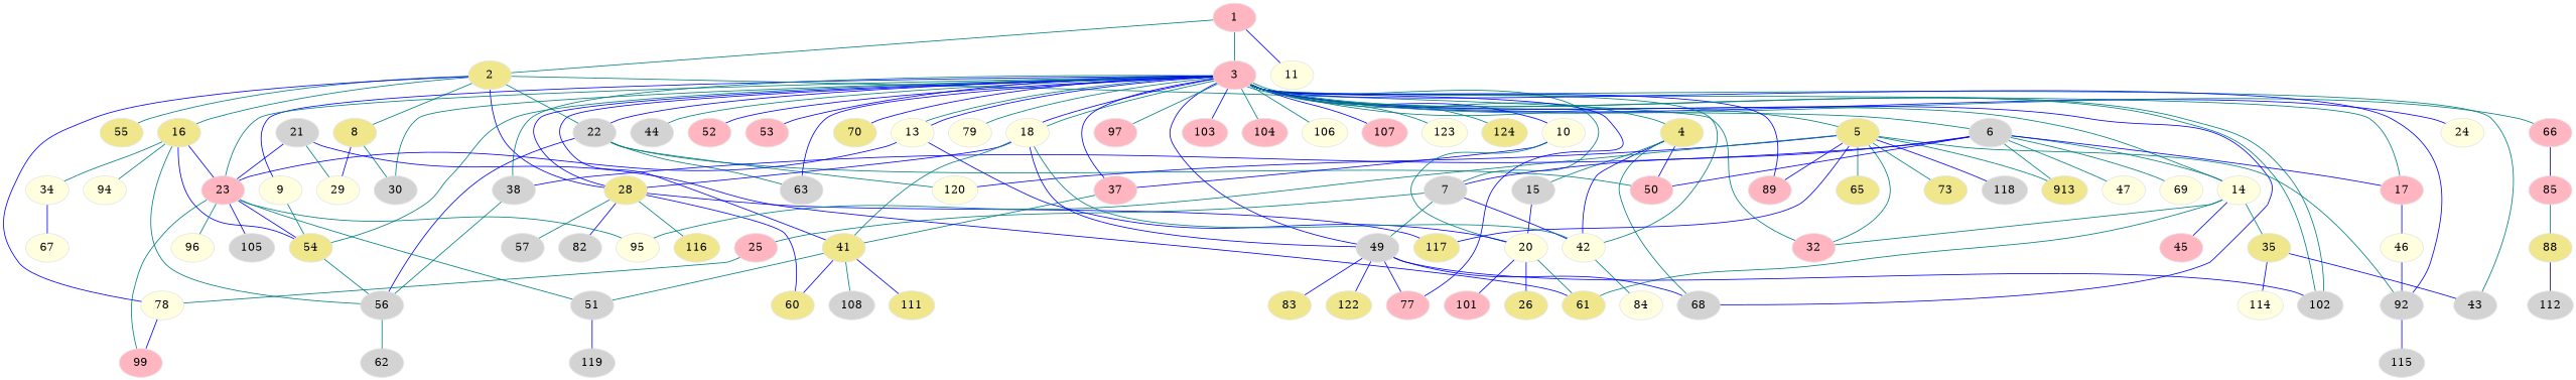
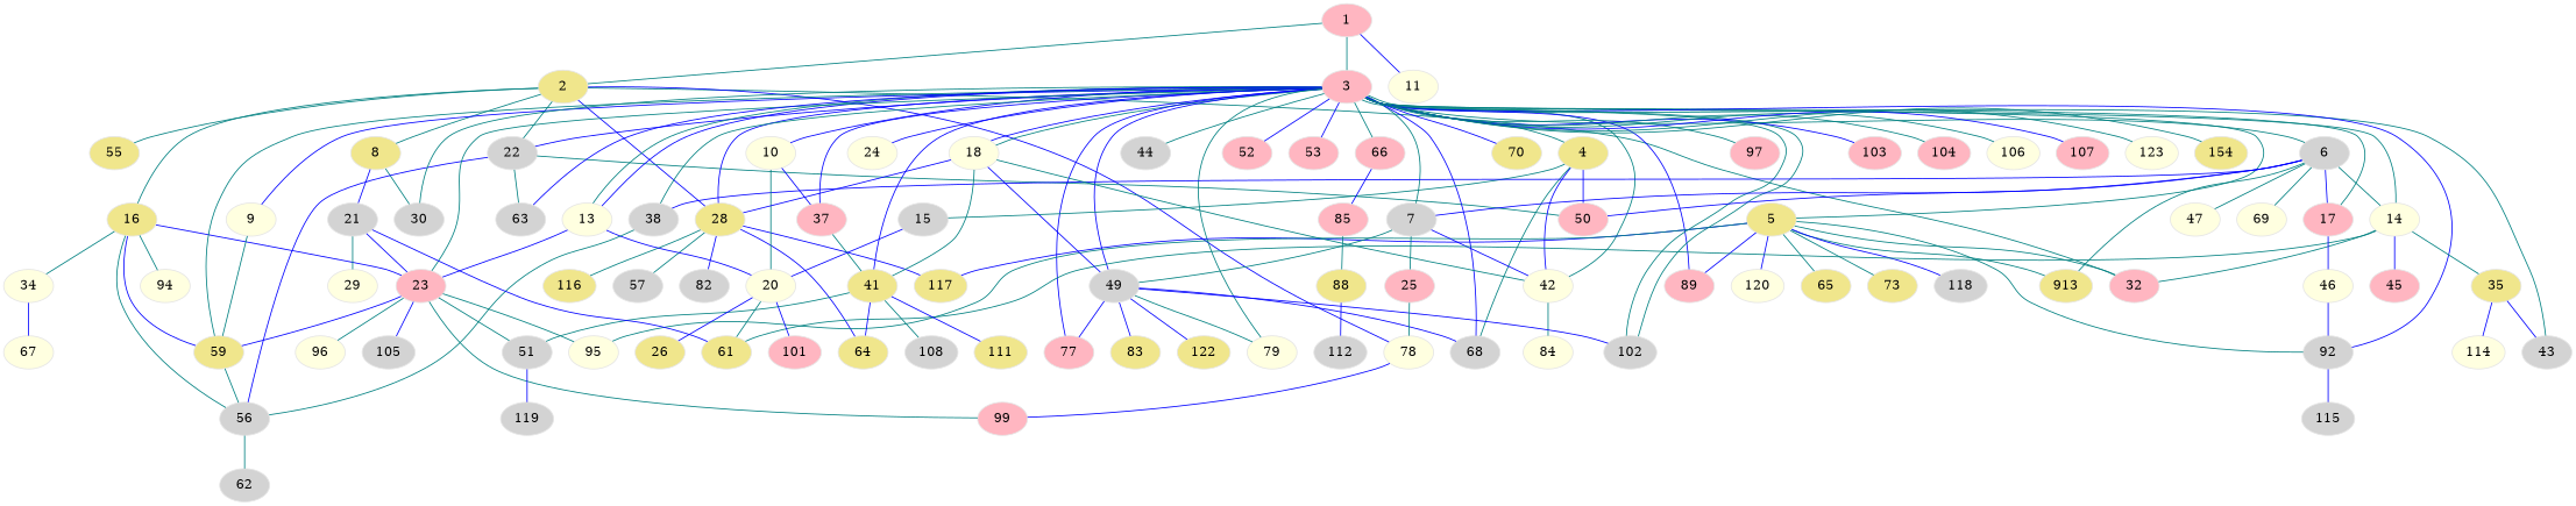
  graph {
    node [color=gray90 fillcolor=lightgrey style=filled]
    edge [color=teal]
    2 [fillcolor=khaki super="+81"]
    8 [fillcolor=khaki]
    16 [fillcolor=khaki super="+48"]
    22 [super="+27"]
    28 [fillcolor=khaki super="+75"]
    32 [fillcolor=lightpink super="+98"]
    55 [fillcolor=khaki]
    78 [fillcolor=lightyellow super="+110"]
    1 [fillcolor=lightpink]
    3 [fillcolor=lightpink super="+19"]
    11 [fillcolor=lightyellow]
    4 [fillcolor=khaki super="+12"]
    5 [fillcolor=khaki super="+39"]
    6 [super="+40"]
    7 [super="+31"]
    9 [fillcolor=lightyellow]
    10 [fillcolor=lightyellow]
    13 [fillcolor=lightyellow super="+71"]
    14 [fillcolor=lightyellow]
    17 [fillcolor=lightpink super="+100"]
    18 [fillcolor=lightyellow]
    23 [fillcolor=lightpink super="+59"]
    24 [fillcolor=lightyellow]
    30
    37 [fillcolor=lightpink super="+87"]
    38
    41 [fillcolor=khaki]
    42 [fillcolor=lightyellow super="+90"]
    43
    44
    49 [super="+93"]
    52 [fillcolor=lightpink]
    53 [fillcolor=lightpink]
-   54 [fillcolor=khaki super="+60"]
+   54 [fillcolor=khaki super="+60" label=59]
    63 [super="+74"]
    66 [fillcolor=lightpink super="+72"]
    68
    70 [fillcolor=khaki]
    77 [fillcolor=lightpink super="+109"]
    79 [fillcolor=lightyellow super="+80"]
    89 [fillcolor=lightpink]
    92
    97 [fillcolor=lightpink]
    102
    103 [fillcolor=lightpink]
    104 [fillcolor=lightpink]
    106 [fillcolor=lightyellow]
    107 [fillcolor=lightpink]
    123 [fillcolor=lightyellow]
-   124 [fillcolor=khaki]
+   124 [fillcolor=khaki label=154]
    21
    34 [fillcolor=lightyellow super="+58"]
    56
    94 [fillcolor=lightyellow]
    50 [fillcolor=lightpink]
    120 [fillcolor=lightyellow super="+121"]
    117 [fillcolor=khaki]
    57
-   64 [fillcolor=khaki super="+76" label=60]
+   64 [fillcolor=khaki super="+76"]
    82
    116 [fillcolor=khaki]
    99 [fillcolor=lightpink]
    15 [super="+36"]
    65 [fillcolor=khaki]
    73 [fillcolor=khaki]
    95 [fillcolor=lightyellow]
    n67 [fillcolor=khaki label=913]
    118
    47 [fillcolor=lightyellow]
    69 [fillcolor=lightyellow]
    25 [fillcolor=lightpink]
    20 [fillcolor=lightyellow super="+33"]
    35 [fillcolor=khaki]
    45 [fillcolor=lightpink super="+91"]
    61 [fillcolor=khaki super="+86"]
    46 [fillcolor=lightyellow]
    51
    96 [fillcolor=lightyellow]
    105
    108
    111 [fillcolor=khaki]
    84 [fillcolor=lightyellow]
    83 [fillcolor=khaki]
    122 [fillcolor=khaki super="+125"]
    85 [fillcolor=lightpink]
    115
    29 [fillcolor=lightyellow]
    26 [fillcolor=khaki]
    101 [fillcolor=lightpink]
    114 [fillcolor=lightyellow]
    67 [fillcolor=lightyellow]
    62
    119
    88 [fillcolor=khaki]
    112
    2 -- 8
    2 -- 16
    2 -- 22
    2 -- 28 [color=blue]
    2 -- 32 [weight=2]
    2 -- 55
    2 -- 78 [color=blue]
    8 -- 30
-   8 -- 29 [color=blue]
+   8 -- 21 [color=blue]
    16 -- 23 [color=blue]
    16 -- 54 [color=blue]
    16 -- 34
    16 -- 56
    16 -- 94
    22 -- 63
    22 -- 56 [color=blue]
    22 -- 50
-   22 -- 120
    28 -- 117 [color=blue]
    28 -- 57
    28 -- 64 [color=blue]
    28 -- 82 [color=blue]
    28 -- 116
    78 -- 99 [color=blue]
    1 -- 2
    1 -- 3
    1 -- 11 [color=blue]
    3 -- 22 [color=blue]
    3 -- 28 [color=blue]
    3 -- 4
    3 -- 5
    3 -- 6
    3 -- 7
    3 -- 9 [color=blue]
    3 -- 10 [color=blue]
    3 -- 13
    3 -- 13 [color=blue]
    3 -- 14
    3 -- 17
    3 -- 18 [color=blue]
    3 -- 18
    3 -- 23
    3 -- 24 [color=blue]
    3 -- 30
    3 -- 37 [color=blue]
    3 -- 38
    3 -- 41 [color=blue]
    3 -- 42 [weight=2]
    3 -- 43
    3 -- 44
    3 -- 49 [color=blue]
    3 -- 52 [color=blue]
    3 -- 53 [color=blue]
    3 -- 54
    3 -- 63 [color=blue]
    3 -- 66
    3 -- 68 [color=blue]
    3 -- 70 [color=blue]
    3 -- 77 [color=blue]
    3 -- 79
    3 -- 89 [color=blue]
    3 -- 92 [color=blue]
    3 -- 97
    3 -- 102
    3 -- 102
    3 -- 103 [color=blue]
    3 -- 104
    3 -- 106
    3 -- 107 [color=blue]
    3 -- 123
    3 -- 124
    4 -- 42 [color=blue]
    4 -- 68
    4 -- 50 [color=blue]
    4 -- 15
    5 -- 32
    5 -- 89 [color=blue]
    5 -- 92
    5 -- 120 [color=blue]
    5 -- 117 [color=blue]
    5 -- 65
    5 -- 73
    5 -- 95
    5 -- n67
    5 -- 118 [color=blue]
    6 -- 7 [color=blue weight=2]
    6 -- 14
    6 -- 17 [color=blue]
    6 -- 38 [color=blue]
    6 -- 50 [color=blue]
    6 -- n67
    6 -- 47
    6 -- 69
    7 -- 42 [color=blue]
    7 -- 49 [weight=2]
    7 -- 25
    9 -- 54
    10 -- 37 [color=blue]
    10 -- 20
    13 -- 23 [color=blue]
    13 -- 20 [color=blue]
    14 -- 32
    14 -- 35
    14 -- 45 [color=blue]
    14 -- 61
    17 -- 46 [color=blue]
    18 -- 28 [color=blue]
    18 -- 41
    18 -- 42
    18 -- 49 [color=blue]
    23 -- 54 [color=blue]
    23 -- 99
    23 -- 95
    23 -- 51
    23 -- 96
    23 -- 105 [color=blue]
    37 -- 41
    38 -- 56
    41 -- 64 [color=blue]
    41 -- 51
    41 -- 108
    41 -- 111 [color=blue]
    42 -- 84
    49 -- 68 [color=blue]
    49 -- 77 [color=blue]
+   49 -- 79
    49 -- 102 [color=blue]
    49 -- 83 [color=blue]
    49 -- 122 [color=blue]
    54 -- 56
    66 -- 85 [color=blue]
    92 -- 115 [color=blue]
    21 -- 23 [color=blue]
    21 -- 61 [color=blue]
    21 -- 29
    34 -- 67 [color=blue]
    56 -- 62
    15 -- 20 [color=blue]
    25 -- 78
    20 -- 61
    20 -- 26 [color=blue]
    20 -- 101 [color=blue]
    35 -- 43 [color=blue]
    35 -- 114 [color=blue]
    46 -- 92 [color=blue]
    51 -- 119 [color=blue]
    85 -- 88
    88 -- 112 [color=blue]
  }
